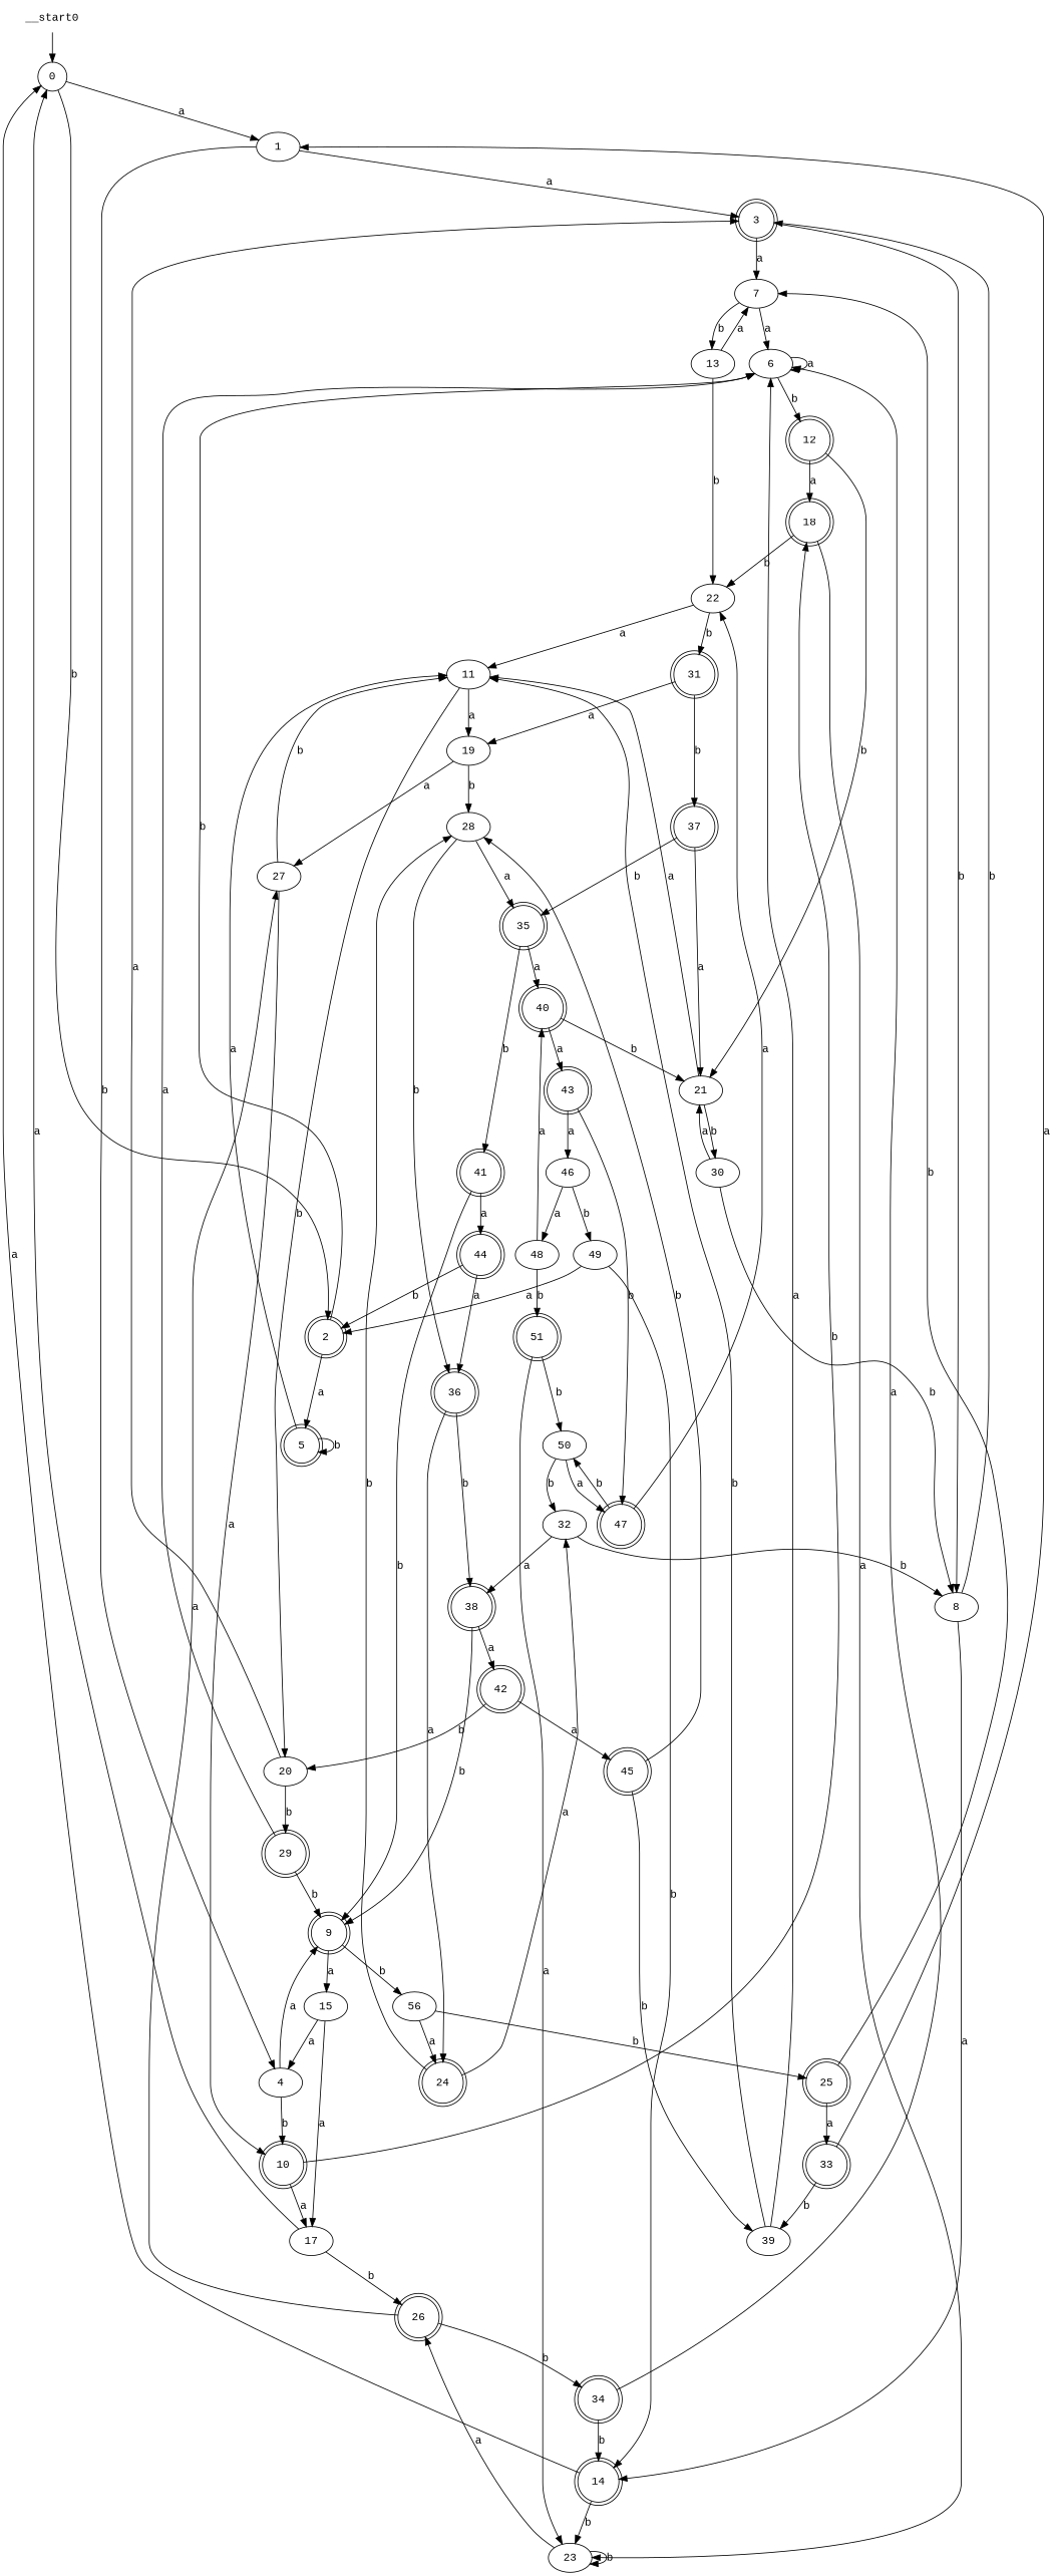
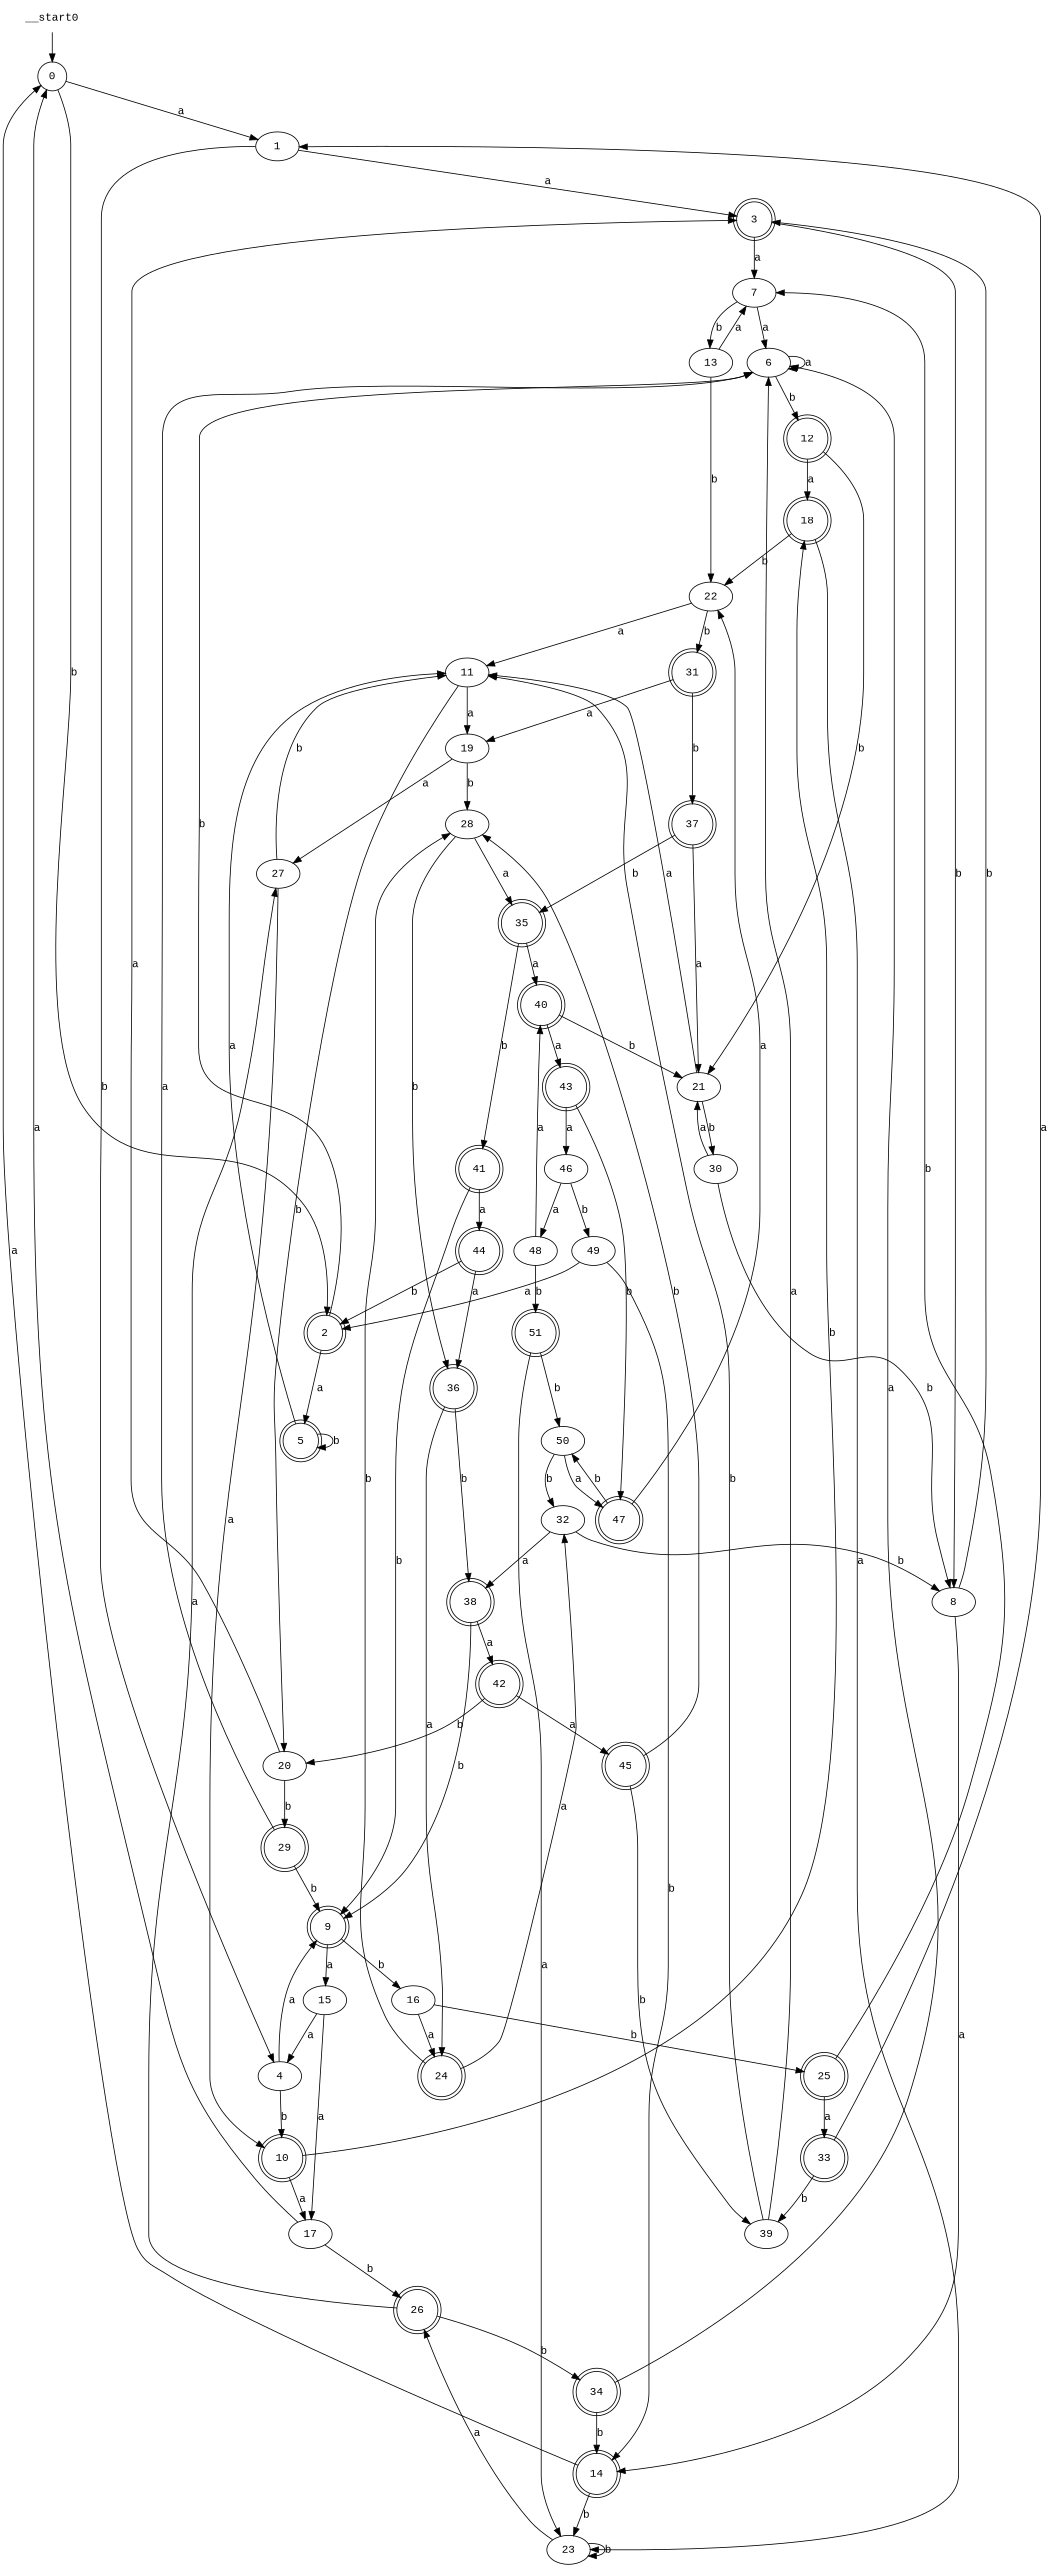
  digraph {
    fontname="Liberation Mono"
    node [fontname="Liberation Mono" shape=doublecircle]
    edge [fontname="Liberation Mono"]
    __start0 [shape=none]
    0 [shape=circle]
    1 [shape=""]
    2
    3
    4 [shape=""]
    5
    6 [shape=""]
    7 [shape=""]
    8 [shape=""]
    9
    10
    11 [shape=""]
    12
    13 [shape=""]
    14
    15 [shape=""]
-   16 [label=56 shape=""]
+   16 [shape=""]
    17 [shape=""]
    18
    19 [shape=""]
    20 [shape=""]
    21 [shape=""]
    22 [shape=""]
    23 [shape=""]
    24
    25
    26
    27 [shape=""]
    28 [shape=""]
    29
    30 [shape=""]
    31
    32 [shape=""]
    33
    34
    35
    36
    37
    38
    39 [shape=""]
    40
    41
    42
    43
    44
    45
    46 [shape=""]
    47
    48 [shape=""]
    49 [shape=""]
    50 [shape=""]
    51
    __start0 -> 0
    0 -> 1 [label=a]
    0 -> 2 [label=b]
    1 -> 3 [label=a]
    1 -> 4 [label=b]
    2 -> 5 [label=a]
    2 -> 6 [label=b]
    3 -> 7 [label=a]
    3 -> 8 [label=b]
    4 -> 9 [label=a]
    4 -> 10 [label=b]
    5 -> 5 [label=b]
    5 -> 11 [label=a]
    6 -> 6 [label=a]
    6 -> 12 [label=b]
    7 -> 6 [label=a]
    7 -> 13 [label=b]
    8 -> 3 [label=b]
    8 -> 14 [label=a]
    9 -> 15 [label=a]
    9 -> 16 [label=b]
    10 -> 17 [label=a]
    10 -> 18 [label=b]
    11 -> 19 [label=a]
    11 -> 20 [label=b]
    12 -> 18 [label=a]
    12 -> 21 [label=b]
    13 -> 7 [label=a]
    13 -> 22 [label=b]
    14 -> 0 [label=a]
    14 -> 23 [label=b]
    15 -> 4 [label=a]
    15 -> 17 [label=a]
    16 -> 24 [label=a]
    16 -> 25 [label=b]
    17 -> 0 [label=a]
    17 -> 26 [label=b]
    18 -> 22 [label=b]
    18 -> 23 [label=a]
    19 -> 27 [label=a]
    19 -> 28 [label=b]
    20 -> 3 [label=a]
    20 -> 29 [label=b]
    21 -> 11 [label=a]
    21 -> 30 [label=b]
    22 -> 11 [label=a]
    22 -> 31 [label=b]
    23 -> 23 [label=b]
    23 -> 26 [label=a]
    24 -> 28 [label=b]
    24 -> 32 [label=a]
    25 -> 7 [label=b]
    25 -> 33 [label=a]
    26 -> 27 [label=a]
    26 -> 34 [label=b]
    27 -> 10 [label=a]
    27 -> 11 [label=b]
    28 -> 35 [label=a]
    28 -> 36 [label=b]
    29 -> 6 [label=a]
    29 -> 9 [label=b]
    30 -> 8 [label=b]
    30 -> 21 [label=a]
    31 -> 19 [label=a]
    31 -> 37 [label=b]
    32 -> 8 [label=b]
    32 -> 38 [label=a]
    33 -> 1 [label=a]
    33 -> 39 [label=b]
    34 -> 6 [label=a]
    34 -> 14 [label=b]
    35 -> 40 [label=a]
    35 -> 41 [label=b]
    36 -> 24 [label=a]
    36 -> 38 [label=b]
    37 -> 21 [label=a]
    37 -> 35 [label=b]
    38 -> 9 [label=b]
    38 -> 42 [label=a]
    39 -> 6 [label=a]
    39 -> 11 [label=b]
    40 -> 21 [label=b]
    40 -> 43 [label=a]
    41 -> 9 [label=b]
    41 -> 44 [label=a]
    42 -> 20 [label=b]
    42 -> 45 [label=a]
    43 -> 46 [label=a]
    43 -> 47 [label=b]
    44 -> 2 [label=b]
    44 -> 36 [label=a]
    45 -> 28 [label=b]
    45 -> 39 [label=b]
    46 -> 48 [label=a]
    46 -> 49 [label=b]
    47 -> 22 [label=a]
    47 -> 50 [label=b]
    48 -> 40 [label=a]
    48 -> 51 [label=b]
    49 -> 2 [label=a]
    49 -> 14 [label=b]
    50 -> 32 [label=b]
    50 -> 47 [label=a]
    51 -> 23 [label=a]
    51 -> 50 [label=b]
  }
